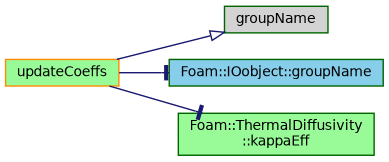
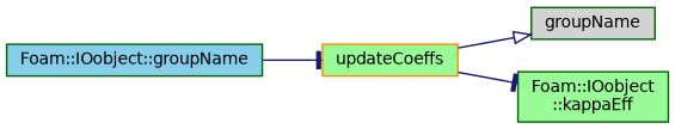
  digraph {
    rankdir=LR
    node [color=darkgreen fillcolor=palegreen fontname=Helvetica fontsize=10 shape=record style=filled]
    edge [arrowhead=tee color=midnightblue fontname=Helvetica fontsize=10 labelfontname=Helvetica labelfontsize=10 style=solid]
    n1 [color=darkorange fontcolor=black height=0.2 label=updateCoeffs width=0.4]
    n2 [fillcolor=lightgrey height=0.2 label=groupName width=0.4]
    n3 [fillcolor=skyblue height=0.2 label="Foam::IOobject::groupName" width=0.4]
-   n4 [height=0.2 label="Foam::ThermalDiffusivity\l::kappaEff" width=0.4]
+   n4 [height=0.2 label="Foam::IOobject\l::kappaEff" width=0.4]
    n1 -> n2 [arrowhead=onormal]
-   n1 -> n3
+   n3 -> n1
    n1 -> n4
  }
